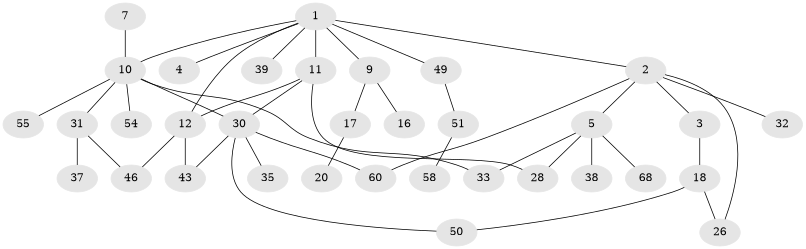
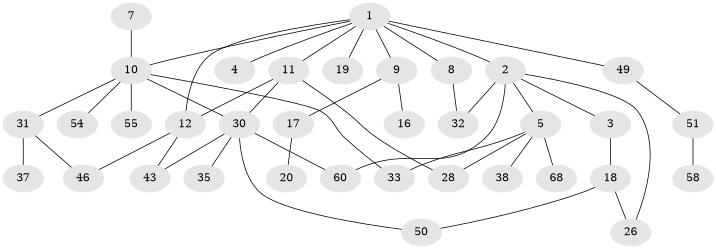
  graph {
    fontname="DejaVu Serif"
    node [color=gray90 fontname="DejaVu Serif" style=filled]
    edge [fontname="DejaVu Serif"]
    1
    2
    4
+   8 [super="+66+27"]
    9 [super="+22+24"]
    10 [super="+34"]
    11 [super="+15"]
    12 [super="+13+25"]
-   19 [super="+23+45" label=39]
+   19 [super="+23+45"]
    49
    3 [super="+14"]
    5 [super="+6"]
    26 [super="+61+41"]
    32 [super="+67"]
    60 [super="+63"]
    16
    17 [super="+21"]
    33 [super="+44"]
    30 [super="+47"]
    31
    54
    55
    28
    43 [super="+64"]
    46
    51 [super="+53"]
    18 [super="+56"]
    38
    68
    50 [super="+59"]
    7
    20 [super="+70"]
    35
    37
    58
    1 -- 2
    1 -- 4
+   1 -- 8
    1 -- 9 [weight=2]
    1 -- 10
    1 -- 11
    1 -- 12
    1 -- 19
    1 -- 49
    2 -- 3
    2 -- 5
    2 -- 26
    2 -- 32
    2 -- 60
+   8 -- 32
    9 -- 16
    9 -- 17
    10 -- 33
    10 -- 30
    10 -- 31
    10 -- 54 [weight=2]
    10 -- 55
    11 -- 12
    11 -- 30
    11 -- 28
    12 -- 43
    12 -- 46
    49 -- 51
    3 -- 18 [weight=2]
    5 -- 33
    5 -- 28
    5 -- 38
    5 -- 68
    17 -- 20
    30 -- 60
    30 -- 43
    30 -- 50
    30 -- 35
    31 -- 46
    31 -- 37
    51 -- 58
    18 -- 26
    18 -- 50
    7 -- 10
  }
